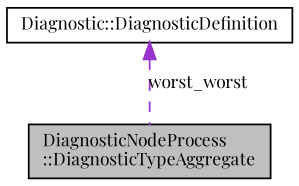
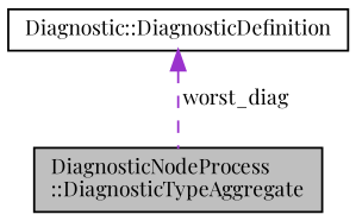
  digraph {
    fontname="Playfair Display"
    node [color=black fontname="Playfair Display" fontsize=10 shape=record style=filled]
    n1 [fillcolor=grey75 fontcolor=black height=0.2 label="DiagnosticNodeProcess\l::DiagnosticTypeAggregate" width=0.4]
    n2 [fillcolor=white height=0.2 label="Diagnostic::DiagnosticDefinition" width=0.4]
-   n2 -> n1 [color=darkorchid3 dir=back fontname="Playfair Display" fontsize=10 label=" worst_worst" labelfontname=Helvetica labelfontsize=10 style=dashed]
+   n2 -> n1 [color=darkorchid3 dir=back fontname="Playfair Display" fontsize=10 label=" worst_diag" labelfontname=Helvetica labelfontsize=10 style=dashed]
  }
